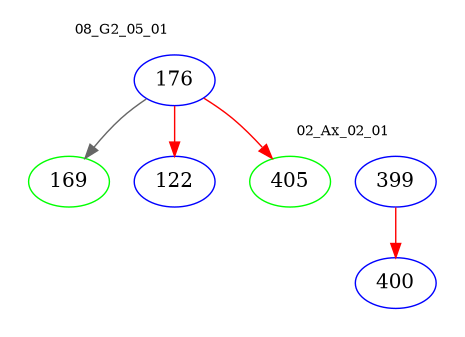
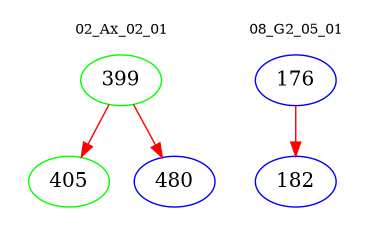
  digraph {
    node [color=blue]
    edge [color=red]
-   n1 [label=399]
+   n1 [color=green label=399]
    n2 [color=green label=405]
-   n3 [label=400]
+   n3 [label=480]
    n4 [label=176]
-   n5 [color=green label=169]
-   n6 [label=122]
+   n6 [label=182]
    subgraph cluster_1 {
      color=white
      fontsize=10
      label="02_Ax_02_01"
      n1
      n2
      n3
    }
    subgraph cluster_2 {
      color=white
      fontsize=10
      label="08_G2_05_01"
      n4
-     n5
      n6
    }
-   n4 -> n2
+   n1 -> n2
    n1 -> n3
-   n4 -> n5 [color=gray40]
    n4 -> n6
  }
